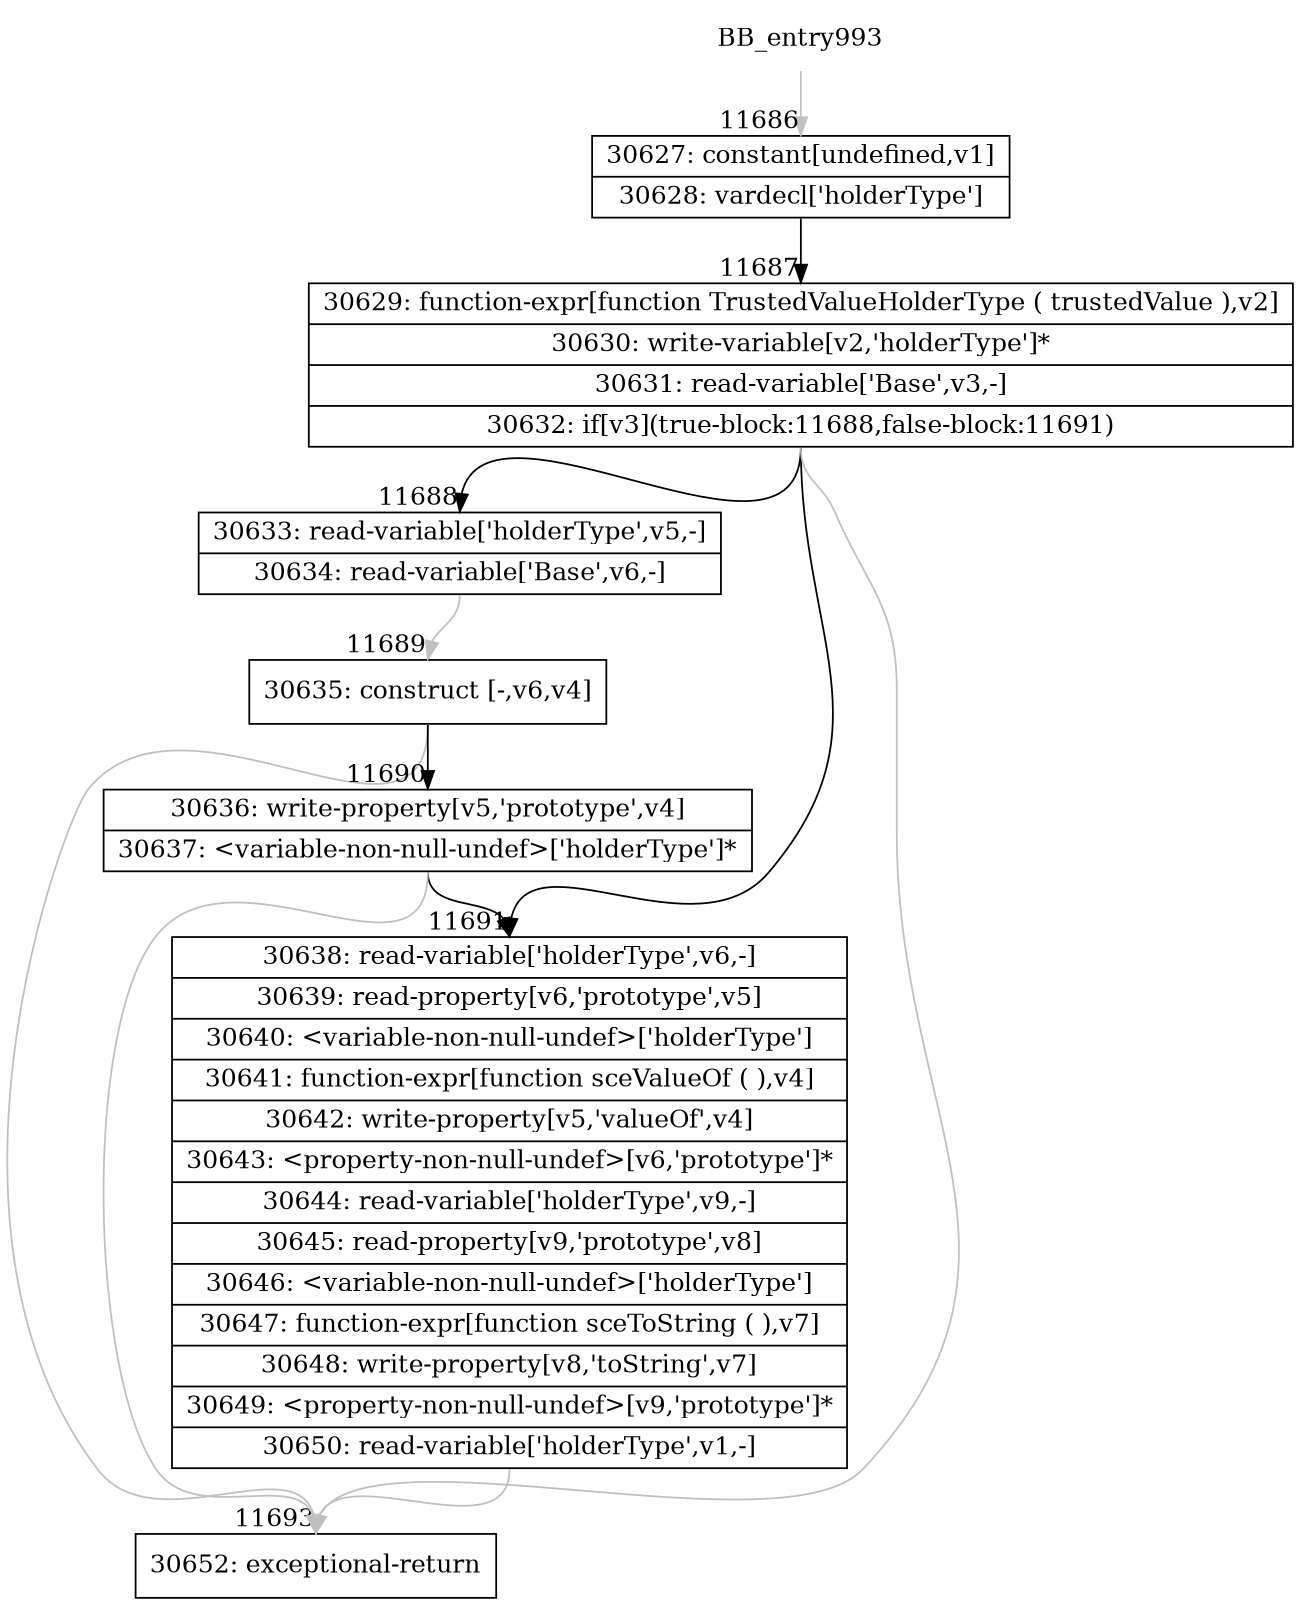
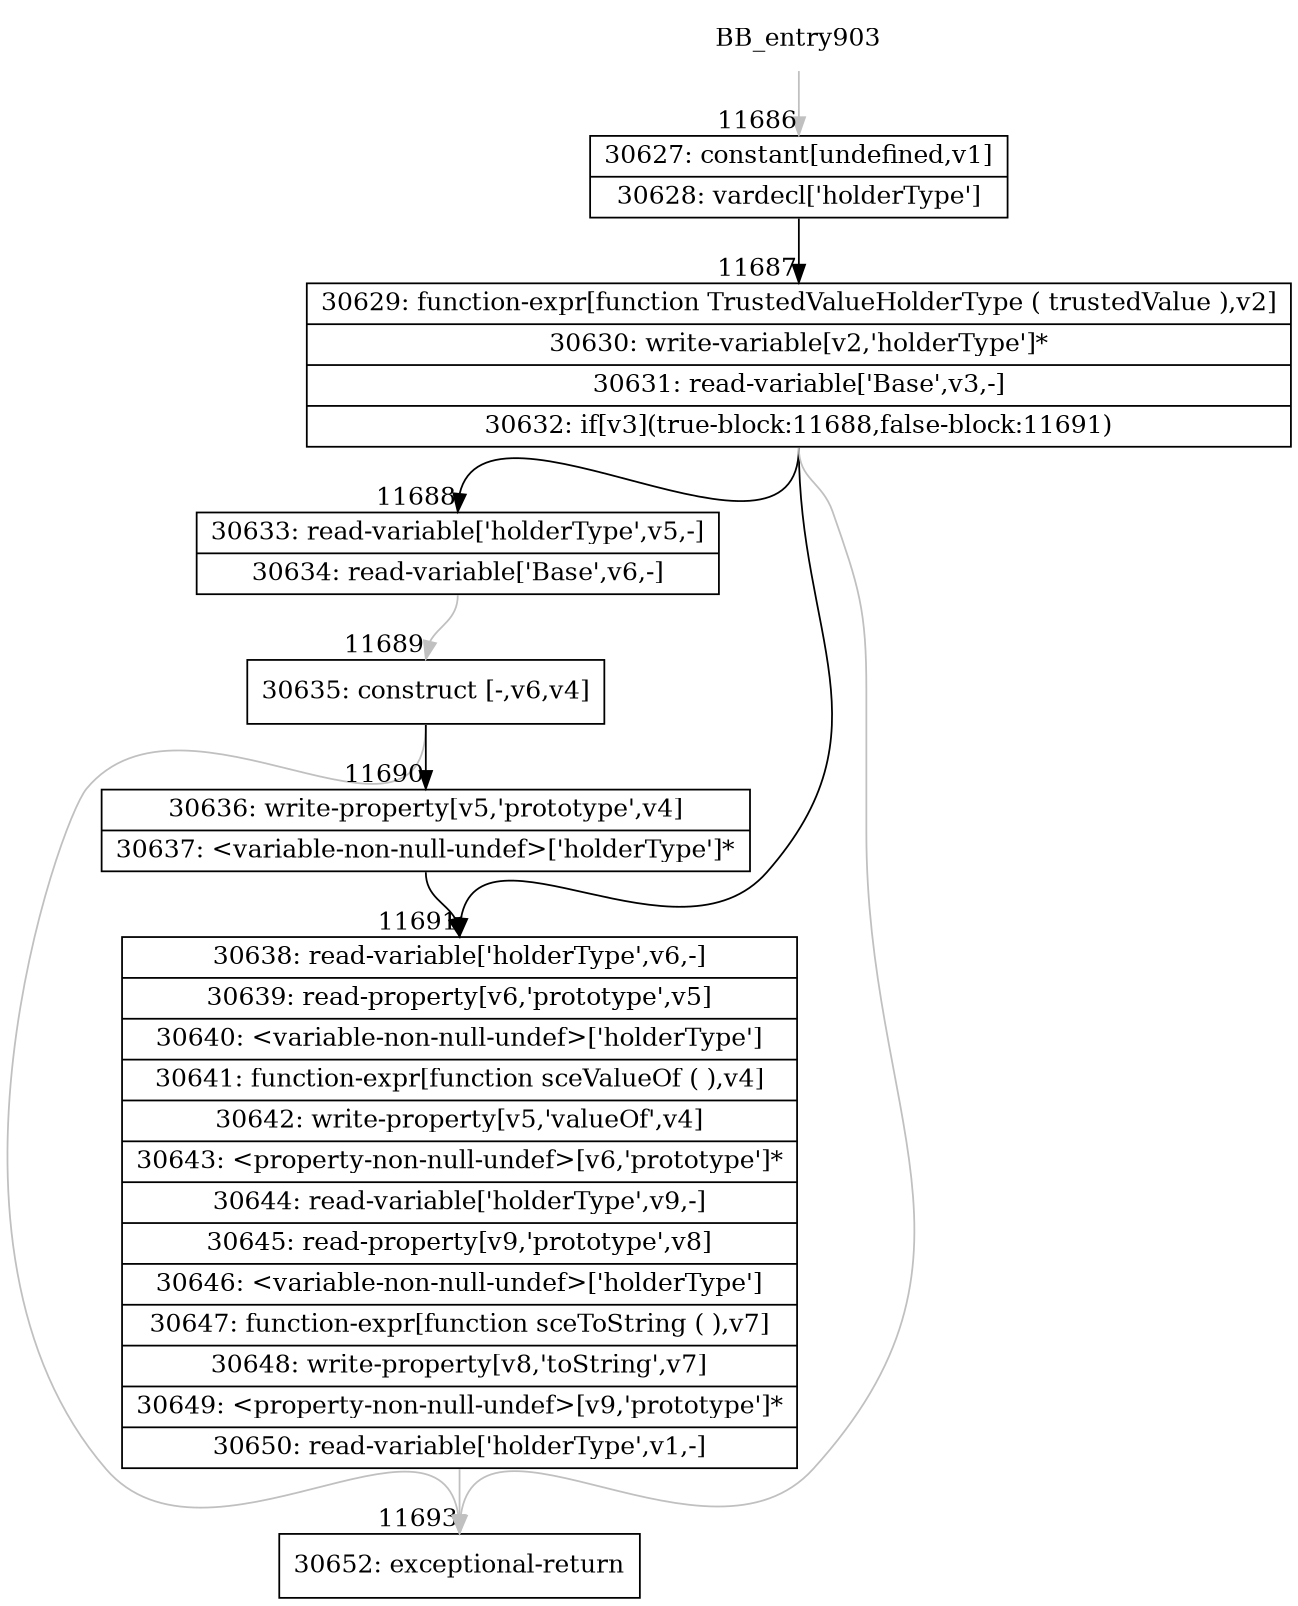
  digraph {
    rankdir=TD
    node [shape=record]
    edge [color=gray headport=n tailport=s]
-   BB_entry903 [shape=none label=BB_entry993]
+   BB_entry903 [shape=none]
    n2 [label="{30627: constant[undefined,v1]|30628: vardecl['holderType']}"]
    n3 [label="{30629: function-expr[function TrustedValueHolderType ( trustedValue ),v2]|30630: write-variable[v2,'holderType']*|30631: read-variable['Base',v3,-]|30632: if[v3](true-block:11688,false-block:11691)}"]
    n4 [label="{30633: read-variable['holderType',v5,-]|30634: read-variable['Base',v6,-]}"]
    n5 [label="{30638: read-variable['holderType',v6,-]|30639: read-property[v6,'prototype',v5]|30640: \<variable-non-null-undef\>['holderType']|30641: function-expr[function sceValueOf ( ),v4]|30642: write-property[v5,'valueOf',v4]|30643: \<property-non-null-undef\>[v6,'prototype']*|30644: read-variable['holderType',v9,-]|30645: read-property[v9,'prototype',v8]|30646: \<variable-non-null-undef\>['holderType']|30647: function-expr[function sceToString ( ),v7]|30648: write-property[v8,'toString',v7]|30649: \<property-non-null-undef\>[v9,'prototype']*|30650: read-variable['holderType',v1,-]}"]
    n6 [label="{30652: exceptional-return}"]
    n7 [label="{30635: construct [-,v6,v4]}"]
    n8 [label="{30636: write-property[v5,'prototype',v4]|30637: \<variable-non-null-undef\>['holderType']*}"]
    BB_entry903 -> n2 [headlabel="    11686"]
    n2 -> n3 [headlabel="      11687" color=""]
    n3 -> n4 [headlabel="      11688" color=""]
    n3 -> n5 [headlabel="      11691" color=""]
    n3 -> n6 [headlabel="      11693"]
    n4 -> n7 [headlabel="      11689"]
    n5 -> n6
    n7 -> n6
    n7 -> n8 [headlabel="      11690" color=""]
    n8 -> n5 [color=""]
-   n8 -> n6
  }
